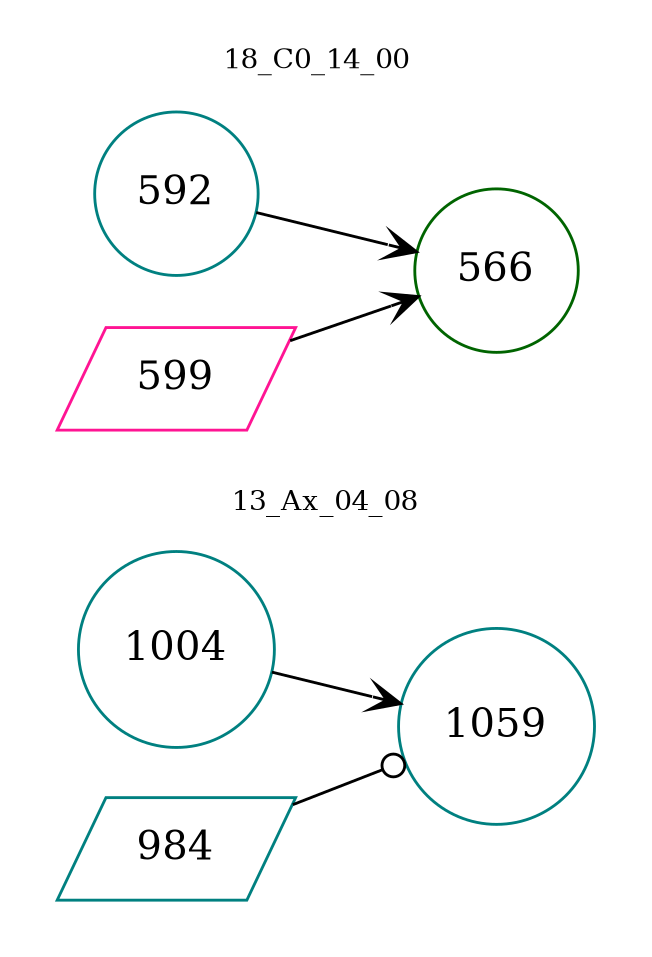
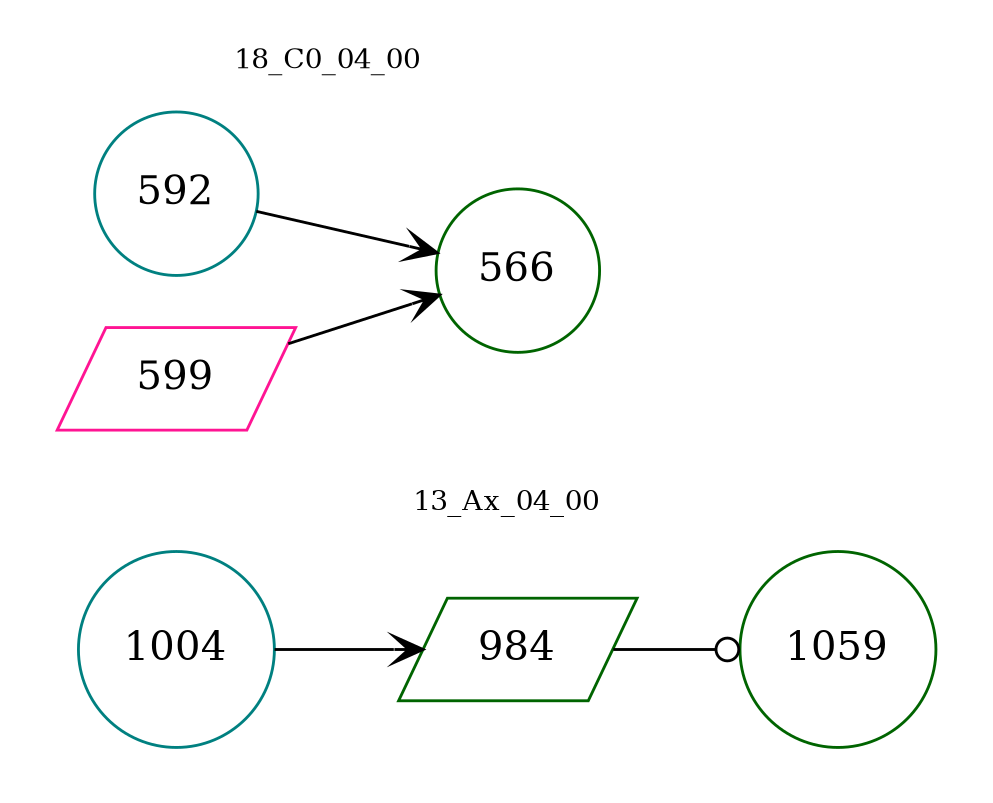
  digraph {
    rankdir=LR
    node [color=teal shape=circle]
    edge [arrowhead=vee color=black]
    n1 [label=1004]
-   n2 [label=984 shape=parallelogram]
-   n3 [label=1059]
+   n2 [color=darkgreen label=984 shape=parallelogram]
+   n3 [color=darkgreen label=1059]
    n4 [label=592]
    n5 [color=darkgreen label=566]
    n6 [color=deeppink label=599 shape=parallelogram]
    subgraph cluster_1 {
      color=white
      fontsize=10
-     label="13_Ax_04_08"
+     label="13_Ax_04_00"
      n1
      n2
      n3
    }
    subgraph cluster_2 {
      color=white
      fontsize=10
-     label="18_C0_14_00"
+     label="18_C0_04_00"
      n4
      n5
      n6
    }
-   n1 -> n3
+   n1 -> n2
    n2 -> n3 [arrowhead=odot]
    n4 -> n5
    n6 -> n5
  }
